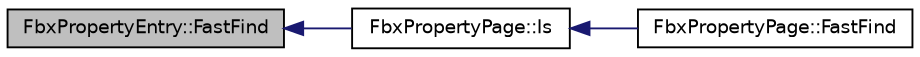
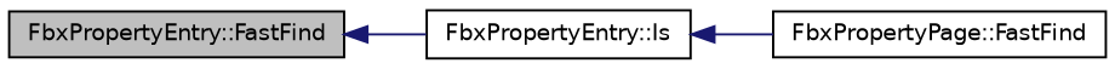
  digraph {
    rankdir=LR
    node [color=black fillcolor=white fontname=Helvetica fontsize=10 shape=record style=filled]
    edge [color=midnightblue dir=back fontname=Helvetica fontsize=10 labelfontname=Helvetica labelfontsize=10 style=solid]
    n1 [fillcolor=grey75 fontcolor=black height=0.2 label="FbxPropertyEntry::FastFind" width=0.4]
-   n2 [height=0.2 label="FbxPropertyPage::Is" width=0.4]
+   n2 [height=0.2 label="FbxPropertyEntry::Is" width=0.4]
    n3 [height=0.2 label="FbxPropertyPage::FastFind" width=0.4]
    n1 -> n2
    n2 -> n3
  }
